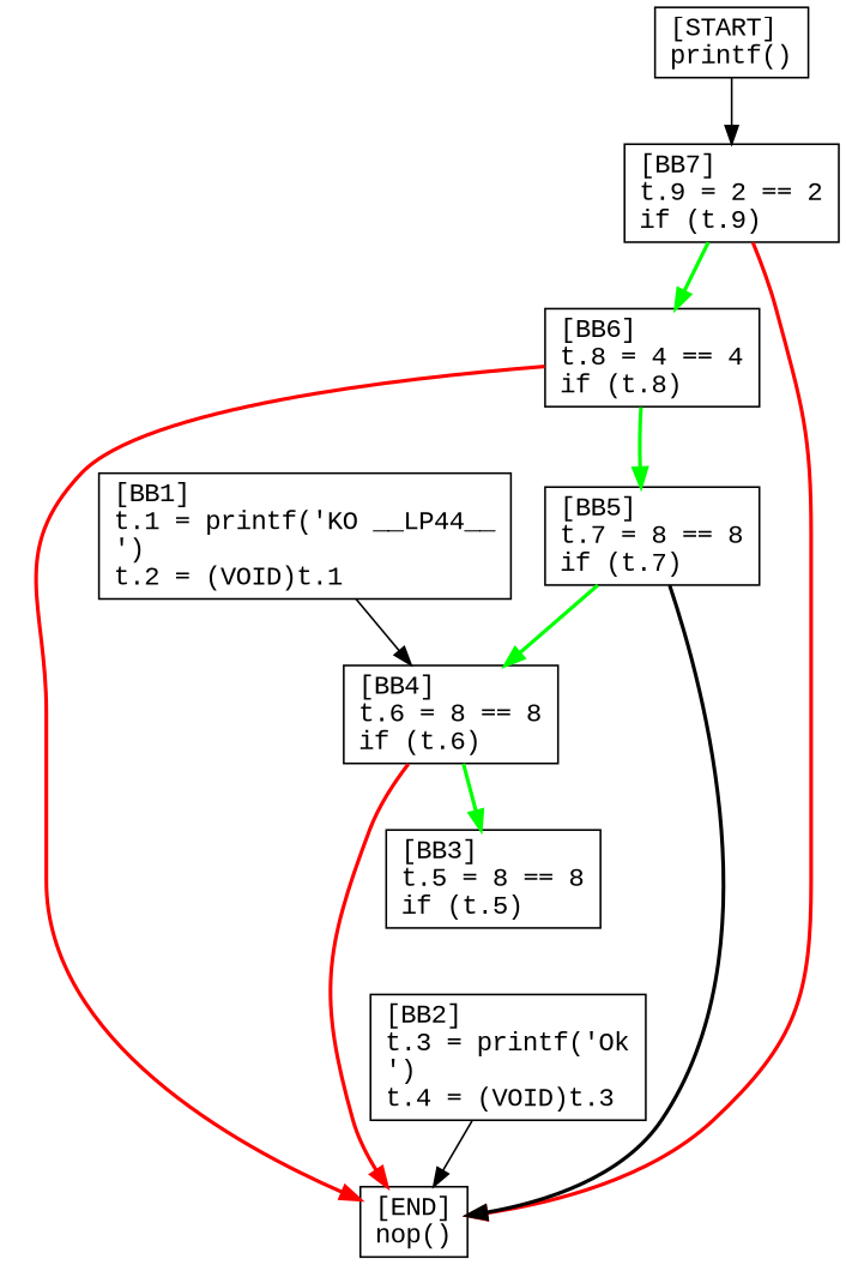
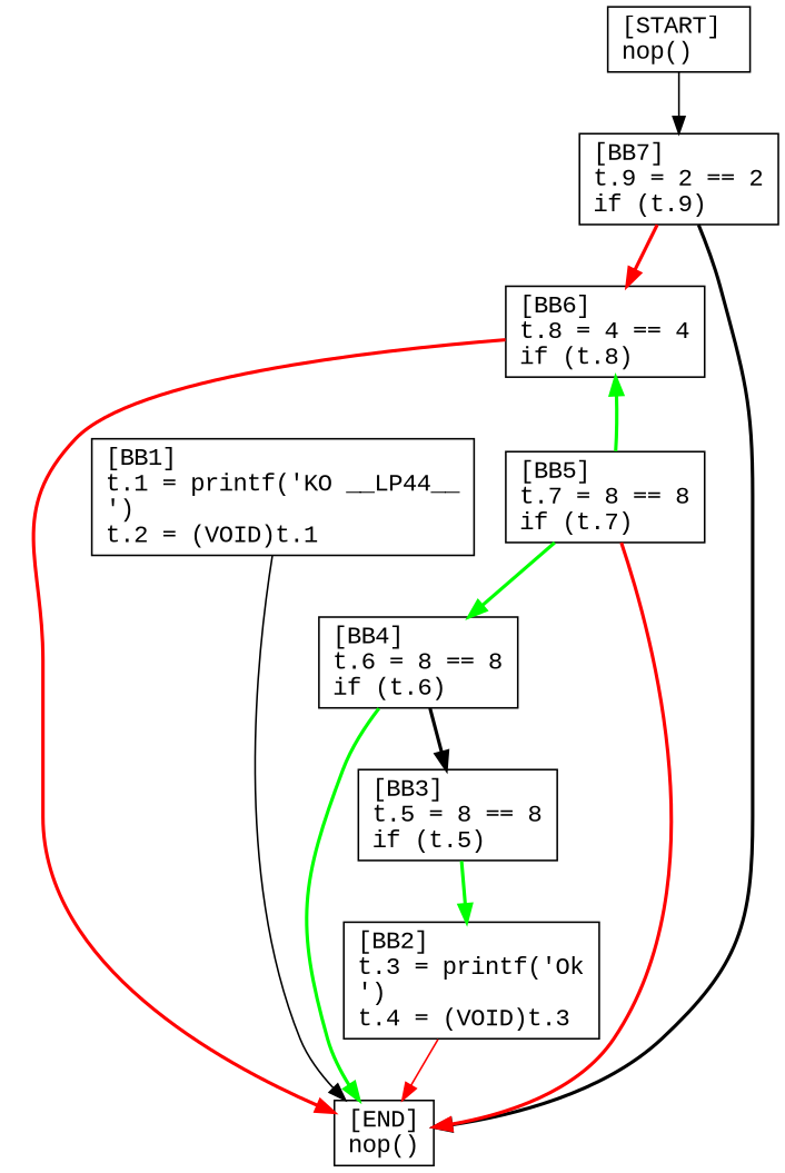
  digraph {
    fontname="Liberation Mono"
    node [fontname="Liberation Mono" shape=box]
    edge [color=green fontname="Liberation Mono" penwidth=2]
    n1 [label="[BB7]\lt.9 = 2 == 2\lif (t.9)\l"]
    n2 [label="[BB6]\lt.8 = 4 == 4\lif (t.8)\l"]
    n3 [label="[END]\lnop()\l"]
    n4 [label="[BB5]\lt.7 = 8 == 8\lif (t.7)\l"]
    n5 [label="[BB4]\lt.6 = 8 == 8\lif (t.6)\l"]
    n6 [label="[BB1]\lt.1 = printf('KO __LP44__\n')\lt.2 = (VOID)t.1\l"]
-   n7 [label="[START]\lprintf()\l"]
+   n7 [label="[START]\lnop()\l"]
    n8 [label="[BB2]\lt.3 = printf('Ok\n')\lt.4 = (VOID)t.3\l"]
    n9 [label="[BB3]\lt.5 = 8 == 8\lif (t.5)\l"]
-   n1 -> n2
-   n1 -> n3 [color=red]
+   n1 -> n2 [color=red]
+   n1 -> n3 [color=black]
    n2 -> n3 [color=red]
-   n2 -> n4
-   n4 -> n3 [color=black]
+   n4 -> n2
+   n4 -> n3 [color=red]
    n4 -> n5
-   n5 -> n3 [color=red]
-   n5 -> n9
-   n6 -> n5 [color="" penwidth=""]
+   n5 -> n3
+   n5 -> n9 [color=black]
+   n6 -> n3 [color="" penwidth=""]
    n7 -> n1 [color="" penwidth=""]
-   n8 -> n3 [color="" penwidth=""]
+   n8 -> n3 [color=red penwidth=""]
+   n9 -> n8
  }
